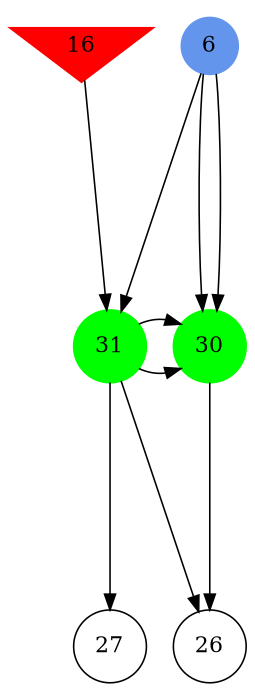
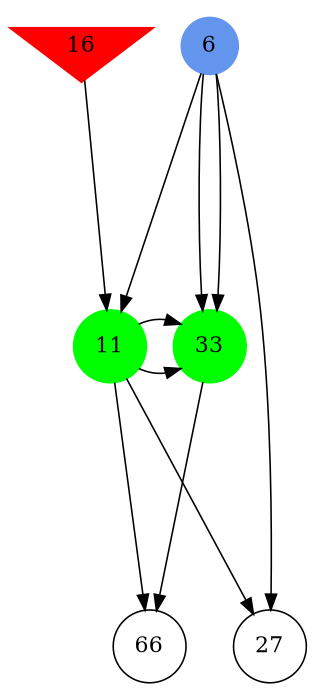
  digraph {
    ranksep=2.0
    node [color=black shape=circle style=filled]
    6 [color=cornflowerblue]
    16 [color=red shape=invtriangle]
-   26 [style=""]
+   26 [label=66 style=""]
    27 [style=""]
-   30 [color=green]
-   31 [color=green]
+   30 [color=green label=33]
+   31 [color=green label=11]
    subgraph sub_1 {
      rank=same
      6
      16
    }
    subgraph sub_2 {
      rank=same
      26
      27
    }
    subgraph sub_3 {
      rank=same
      30
      31
    }
+   6 -> 27
    6 -> 30
    6 -> 30
    6 -> 31
    16 -> 31
    30 -> 26
    31 -> 26
    31 -> 27
    31 -> 30
    31 -> 30
  }
